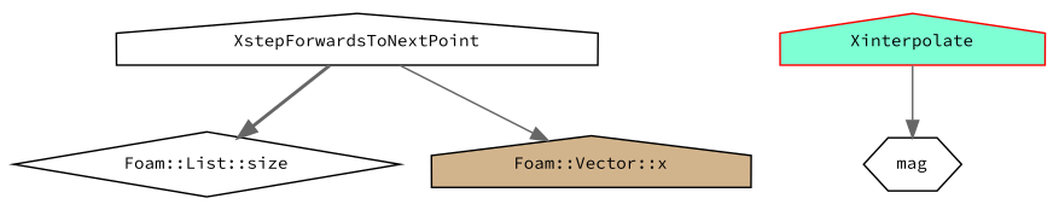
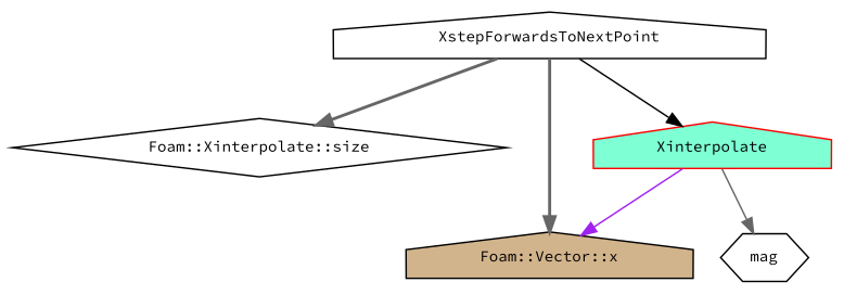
  digraph {
    fontname="Source Code Pro"
    rankdir=TB
    node [color=black fillcolor=white fontname="Source Code Pro" fontsize=10 shape=house style=filled]
    edge [color=gray40 fontname="Source Code Pro" fontsize=10 labelfontname=Helvetica labelfontsize=10 style=solid]
    n1 [fontcolor=black height=0.2 label=XstepForwardsToNextPoint width=0.4]
-   n2 [height=0.2 label="Foam::List::size" shape=diamond width=0.4]
+   n2 [height=0.2 label="Foam::Xinterpolate::size" shape=diamond width=0.4]
    n3 [fillcolor=tan height=0.2 label="Foam::Vector::x" width=0.4]
    n4 [color=red fillcolor=aquamarine height=0.2 label=Xinterpolate width=0.4]
    n5 [height=0.2 label=mag shape=hexagon width=0.4]
    n1 -> n2 [style=bold]
-   n1 -> n3
+   n1 -> n3 [style=bold]
+   n1 -> n4 [color=black]
+   n4 -> n3 [color=purple]
    n4 -> n5
  }
